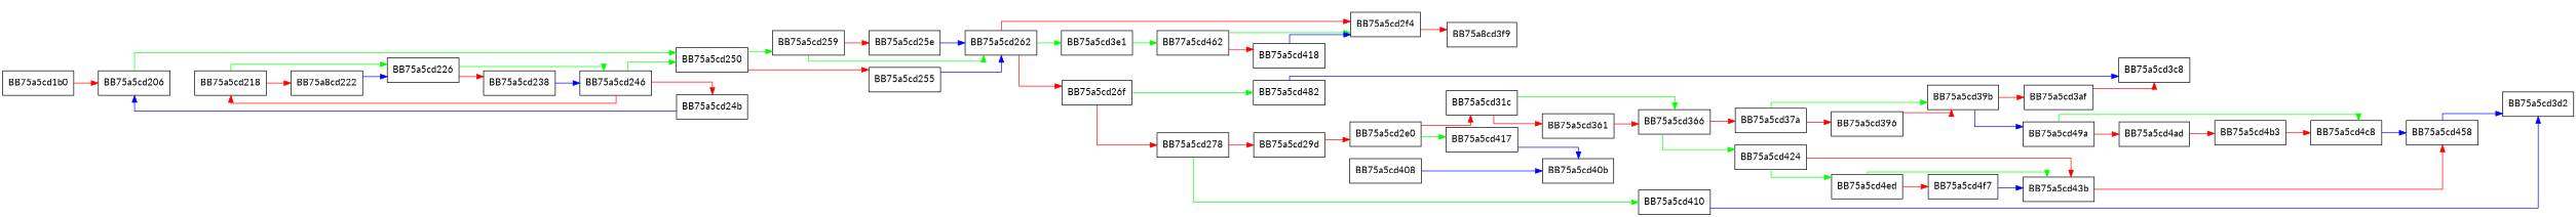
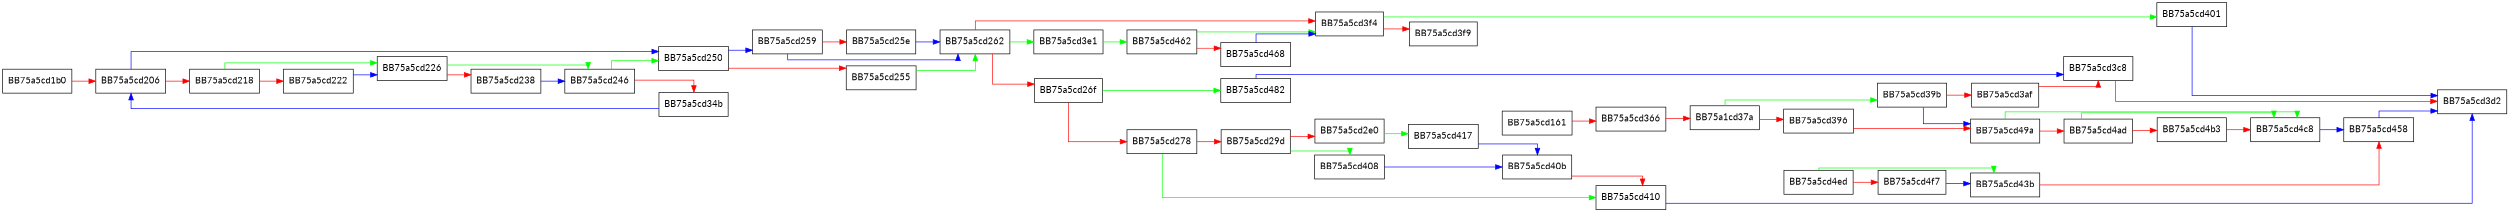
  digraph {
    fontname=Lato
    rankdir=LR
    splines=ortho
    node [fontname=Lato shape=box]
    edge [color=red fontname=Lato]
    BB75a5cd1b0
    BB75a5cd206
    BB75a5cd250
    BB75a5cd218
    BB75a5cd259
    BB75a5cd255
    BB75a5cd226
-   BB75a5cd222 [label=BB75a8cd222]
+   BB75a5cd222
    BB75a5cd262
    BB75a5cd25e
    BB75a5cd246
    BB75a5cd238
-   BB75a5cd24b
+   BB75a5cd24b [label=BB75a5cd34b]
    BB75a5cd3e1
    BB75a5cd26f
-   BB75a5cd3f4 [label=BB75a5cd2f4]
-   BB75a5cd462 [label=BB77a5cd462]
+   BB75a5cd3f4
+   BB75a5cd462
    BB75a5cd482
    BB75a5cd278
-   BB75a5cd468 [label=BB75a5cd418]
-   BB75a5cd3f9 [label=BB75a8cd3f9]
+   BB75a5cd468
+   BB75a5cd401
+   BB75a5cd3f9
    BB75a5cd3c8
    BB75a5cd410
    BB75a5cd29d
    BB75a5cd3d2
    BB75a5cd408
    BB75a5cd2e0
    BB75a5cd40b
    BB75a5cd417
-   BB75a5cd31c
    BB75a5cd366
-   BB75a5cd361
-   BB75a5cd424
-   BB75a5cd37a
+   BB75a5cd361 [label=BB75a5cd161]
+   BB75a5cd37a [label=BB75a1cd37a]
    BB75a5cd4ed
    BB75a5cd43b
    BB75a5cd39b
    BB75a5cd396
    BB75a5cd4f7
    BB75a5cd458
    BB75a5cd49a
    BB75a5cd3af
    BB75a5cd4c8
    BB75a5cd4ad
    BB75a5cd4b3
    BB75a5cd1b0 -> BB75a5cd206
-   BB75a5cd206 -> BB75a5cd250 [color=green]
-   BB75a5cd246 -> BB75a5cd218
-   BB75a5cd250 -> BB75a5cd259 [color=green]
+   BB75a5cd206 -> BB75a5cd250 [color=blue]
+   BB75a5cd206 -> BB75a5cd218
+   BB75a5cd250 -> BB75a5cd259 [color=blue]
    BB75a5cd250 -> BB75a5cd255
    BB75a5cd218 -> BB75a5cd226 [color=green]
    BB75a5cd218 -> BB75a5cd222
-   BB75a5cd259 -> BB75a5cd262 [color=green]
+   BB75a5cd259 -> BB75a5cd262 [color=blue]
    BB75a5cd259 -> BB75a5cd25e
-   BB75a5cd255 -> BB75a5cd262 [color=blue]
+   BB75a5cd255 -> BB75a5cd262 [color=green]
    BB75a5cd226 -> BB75a5cd246 [color=green]
    BB75a5cd226 -> BB75a5cd238
    BB75a5cd222 -> BB75a5cd226 [color=blue]
    BB75a5cd262 -> BB75a5cd3e1 [color=green]
    BB75a5cd262 -> BB75a5cd26f
    BB75a5cd262 -> BB75a5cd3f4
    BB75a5cd25e -> BB75a5cd262 [color=blue]
    BB75a5cd246 -> BB75a5cd250 [color=green]
    BB75a5cd246 -> BB75a5cd24b
    BB75a5cd238 -> BB75a5cd246 [color=blue]
    BB75a5cd24b -> BB75a5cd206 [color=blue]
    BB75a5cd3e1 -> BB75a5cd462 [color=green]
    BB75a5cd26f -> BB75a5cd482 [color=green]
    BB75a5cd26f -> BB75a5cd278
+   BB75a5cd3f4 -> BB75a5cd401 [color=green]
    BB75a5cd3f4 -> BB75a5cd3f9
    BB75a5cd462 -> BB75a5cd3f4 [color=green]
    BB75a5cd462 -> BB75a5cd468
    BB75a5cd482 -> BB75a5cd3c8 [color=blue]
    BB75a5cd278 -> BB75a5cd410 [color=green]
    BB75a5cd278 -> BB75a5cd29d
    BB75a5cd468 -> BB75a5cd3f4 [color=blue]
+   BB75a5cd401 -> BB75a5cd3d2 [color=blue]
+   BB75a5cd3c8 -> BB75a5cd3d2
    BB75a5cd410 -> BB75a5cd3d2 [color=blue]
+   BB75a5cd29d -> BB75a5cd408 [color=green]
    BB75a5cd29d -> BB75a5cd2e0
    BB75a5cd408 -> BB75a5cd40b [color=blue]
    BB75a5cd2e0 -> BB75a5cd417 [color=green]
-   BB75a5cd2e0 -> BB75a5cd31c
+   BB75a5cd40b -> BB75a5cd410
    BB75a5cd417 -> BB75a5cd40b [color=blue]
-   BB75a5cd31c -> BB75a5cd366 [color=green]
-   BB75a5cd31c -> BB75a5cd361
-   BB75a5cd366 -> BB75a5cd424 [color=green]
    BB75a5cd366 -> BB75a5cd37a
    BB75a5cd361 -> BB75a5cd366
-   BB75a5cd424 -> BB75a5cd4ed [color=green]
-   BB75a5cd424 -> BB75a5cd43b
    BB75a5cd37a -> BB75a5cd39b [color=green]
    BB75a5cd37a -> BB75a5cd396
    BB75a5cd4ed -> BB75a5cd43b [color=green]
    BB75a5cd4ed -> BB75a5cd4f7
    BB75a5cd43b -> BB75a5cd458
    BB75a5cd39b -> BB75a5cd49a [color=blue]
    BB75a5cd39b -> BB75a5cd3af
-   BB75a5cd396 -> BB75a5cd39b
+   BB75a5cd396 -> BB75a5cd49a
    BB75a5cd4f7 -> BB75a5cd43b [color=blue]
    BB75a5cd458 -> BB75a5cd3d2 [color=blue]
    BB75a5cd49a -> BB75a5cd4c8 [color=green]
    BB75a5cd49a -> BB75a5cd4ad
    BB75a5cd3af -> BB75a5cd3c8
    BB75a5cd4c8 -> BB75a5cd458 [color=blue]
+   BB75a5cd4ad -> BB75a5cd4c8 [color=green]
    BB75a5cd4ad -> BB75a5cd4b3
    BB75a5cd4b3 -> BB75a5cd4c8
  }
